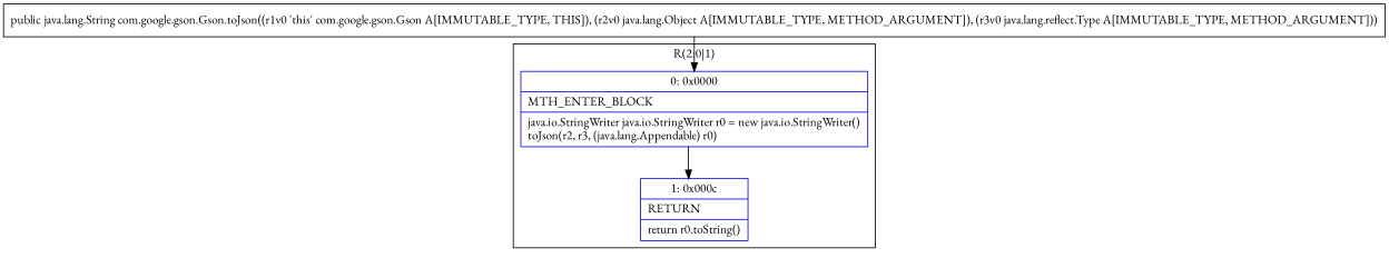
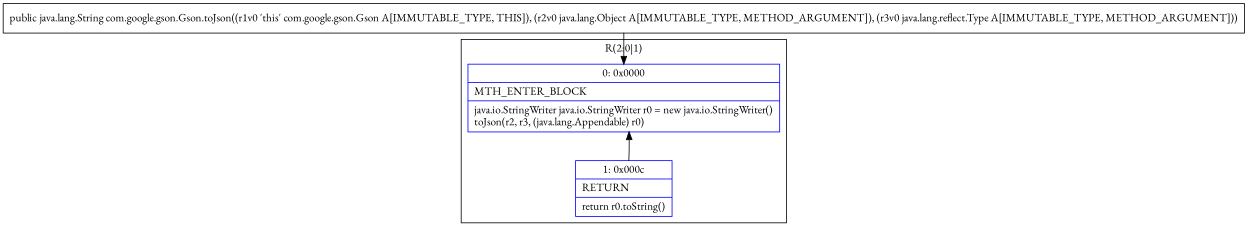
  digraph {
    fontname="EB Garamond"
    node [color=blue shape=record fontname="EB Garamond"]
    edge [fontname="EB Garamond"]
    n1 [label="{0\:\ 0x0000|MTH_ENTER_BLOCK\l|java.io.StringWriter java.io.StringWriter r0 = new java.io.StringWriter()\ltoJson(r2, r3, (java.lang.Appendable) r0)\l}"]
    n2 [label="{1\:\ 0x000c|RETURN\l|return r0.toString()\l}"]
    n3 [label="{public java.lang.String com.google.gson.Gson.toJson((r1v0 'this' com.google.gson.Gson A[IMMUTABLE_TYPE, THIS]), (r2v0 java.lang.Object A[IMMUTABLE_TYPE, METHOD_ARGUMENT]), (r3v0 java.lang.reflect.Type A[IMMUTABLE_TYPE, METHOD_ARGUMENT])) }" color=""]
    subgraph cluster_1 {
      label="R(2:0|1)"
      n1
      n2
    }
-   n1 -> n2
+   n2 -> n1
    n3 -> n1
  }
